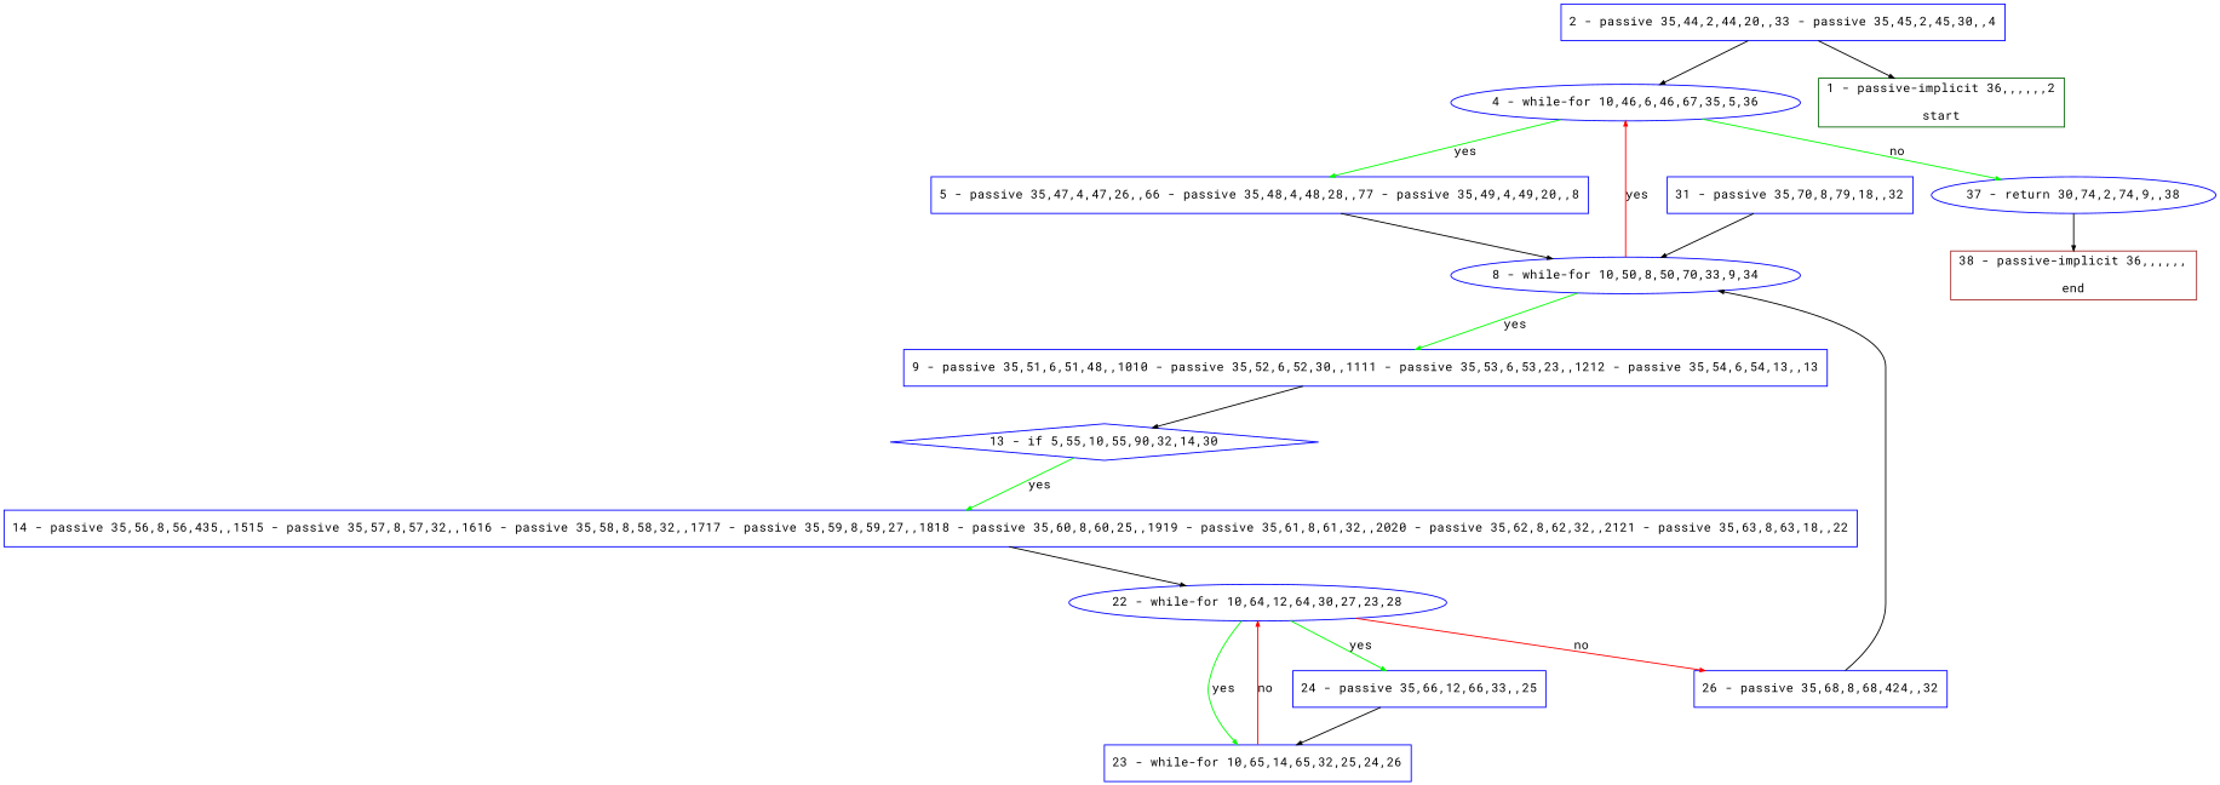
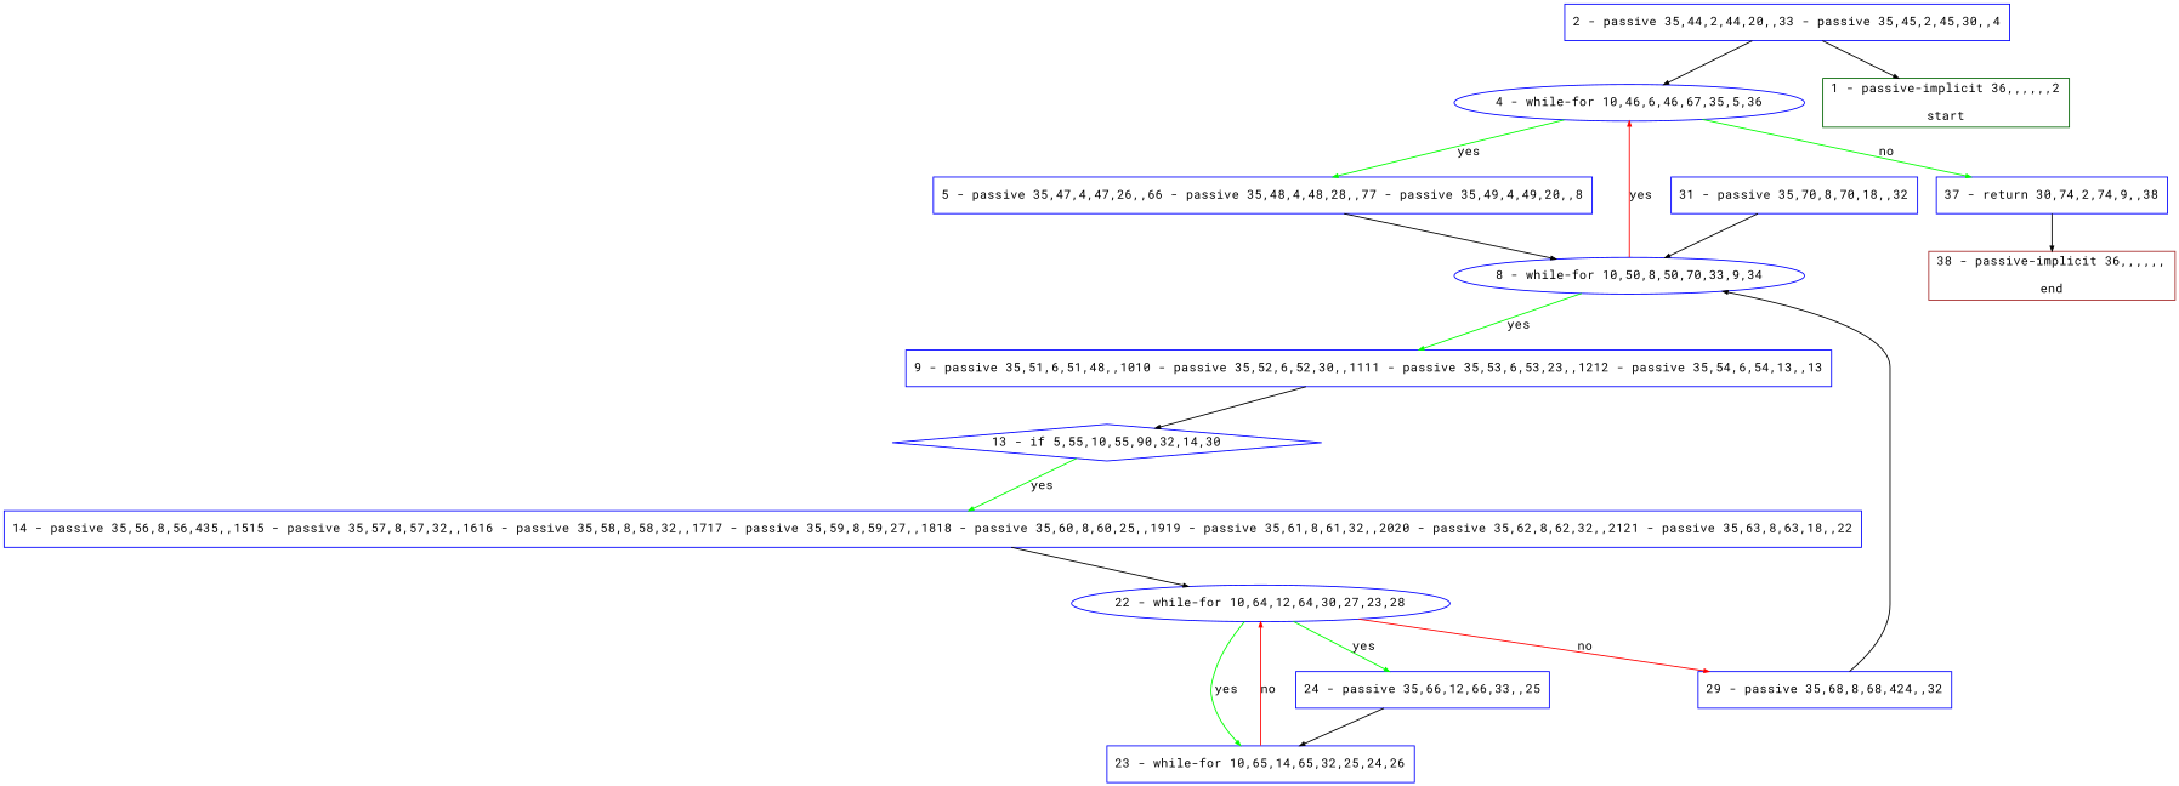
  digraph {
    bgcolor=white
    compound=true
    fillcolor="#FFFFCC"
    fontname="Roboto Mono"
    fontsize=12
    pack=true
    packmode=clust
    style="rounded,filled"
    node [color="#0000ff" compound=true fillcolor="#ffffff" fixedsize=false fontname="Roboto Mono" fontsize=12 node_initialized=no shape=box style=filled]
    edge [arrowhead=normal arrowsize=0.5 arrowtail=none color="#000000" compound=true dir=forward fontcolor=black fontname="Roboto Mono" fontsize=12]
    n1 [label="2 - passive 35,44,2,44,20,,33 - passive 35,45,2,45,30,,4"]
    n2 [label="4 - while-for 10,46,6,46,67,35,5,36" shape=oval]
    n3 [color="#006400" label="1 - passive-implicit 36,,,,,,2\n\nstart"]
    n4 [label="5 - passive 35,47,4,47,26,,66 - passive 35,48,4,48,28,,77 - passive 35,49,4,49,20,,8"]
-   n5 [label="37 - return 30,74,2,74,9,,38" shape=ellipse]
+   n5 [label="37 - return 30,74,2,74,9,,38"]
    n6 [label="8 - while-for 10,50,8,50,70,33,9,34" shape=oval]
    n7 [color="#a52a2a" label="38 - passive-implicit 36,,,,,,\n\nend"]
    n8 [label="9 - passive 35,51,6,51,48,,1010 - passive 35,52,6,52,30,,1111 - passive 35,53,6,53,23,,1212 - passive 35,54,6,54,13,,13"]
    n9 [label="13 - if 5,55,10,55,90,32,14,30" shape=diamond]
    n10 [label="14 - passive 35,56,8,56,435,,1515 - passive 35,57,8,57,32,,1616 - passive 35,58,8,58,32,,1717 - passive 35,59,8,59,27,,1818 - passive 35,60,8,60,25,,1919 - passive 35,61,8,61,32,,2020 - passive 35,62,8,62,32,,2121 - passive 35,63,8,63,18,,22"]
    n11 [label="22 - while-for 10,64,12,64,30,27,23,28" shape=oval]
-   n12 [label="31 - passive 35,70,8,79,18,,32"]
+   n12 [label="31 - passive 35,70,8,70,18,,32"]
    n13 [label="23 - while-for 10,65,14,65,32,25,24,26"]
-   n14 [label="26 - passive 35,68,8,68,424,,32"]
+   n14 [label="29 - passive 35,68,8,68,424,,32"]
    n15 [label="24 - passive 35,66,12,66,33,,25"]
    n1 -> n2
    n1 -> n3
    n2 -> n4 [color="#00ff00" label=yes]
    n2 -> n5 [color="#00ff00" label=no]
    n4 -> n6
    n5 -> n7
    n6 -> n2 [color="#ff0000" label=yes]
    n6 -> n8 [color="#00ff00" label=yes]
    n8 -> n9
    n9 -> n10 [color="#00ff00" label=yes]
    n10 -> n11
    n11 -> n13 [color="#00ff00" label=yes]
    n11 -> n14 [color="#ff0000" label=no]
    n11 -> n15 [color="#00ff00" label=yes]
    n12 -> n6
    n13 -> n11 [color="#ff0000" label=no]
    n14 -> n6
    n15 -> n13
  }
